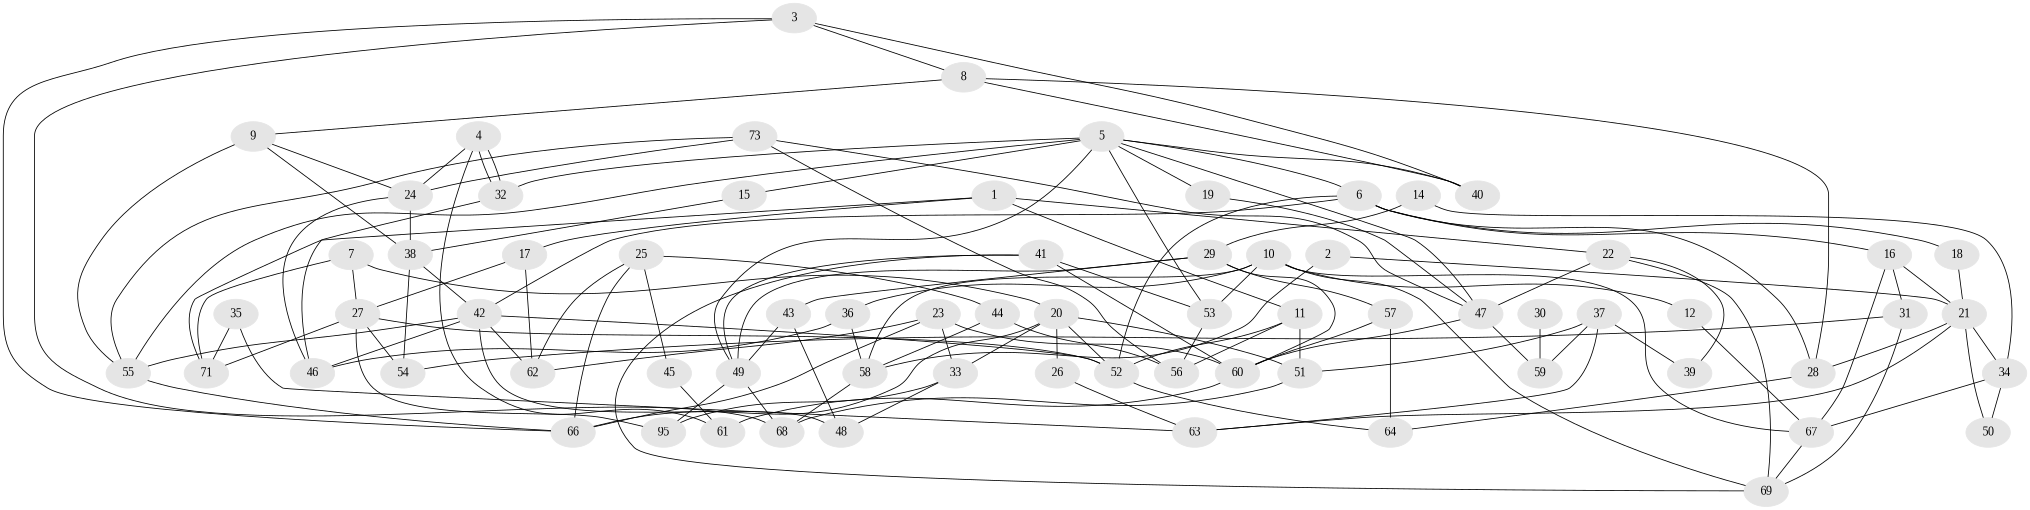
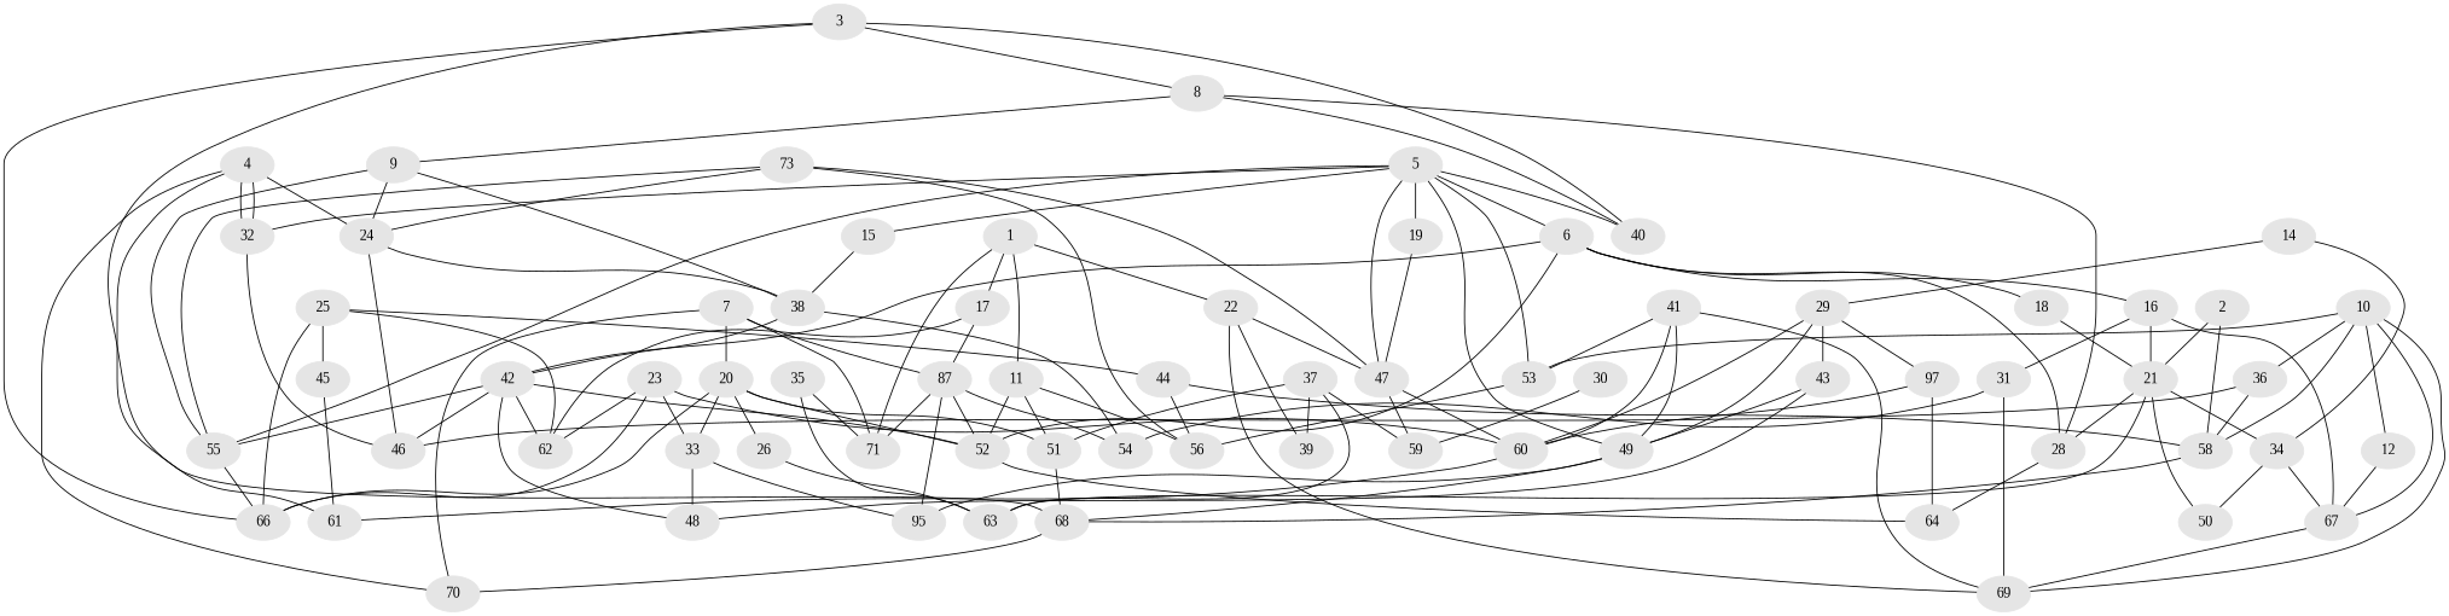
  graph {
    fontname="Liberation Serif"
    node [color=gray90 fontname="Liberation Serif" style=filled]
    edge [fontname="Liberation Serif"]
    1
    11
    17
    22
    71
    52
    51
    56
-   27
+   27 [label=87]
    62
    47
    69
    39
    2
    21
    58
    28
    34
    50
    63
    68
    3
    8
    40
    66
    9
+   70
    4
    24
    32
    61
    38
    46
    5
    6
    15
    19
    49
    53
    55
    16
    18
    42
    60
    59
    n46 [label=95]
    67
    31
    64
    48
    7
    20
    26
    33
    54
    10
    12
    36
    n59 [label=73]
    14
    29
    43
-   57
+   57 [label=97]
    23
    25
    44
    45
    30
    35
    37
    41
    1 -- 11
    1 -- 17
    1 -- 22
    1 -- 71
    11 -- 52
    11 -- 51
    11 -- 56
    17 -- 27
    17 -- 62
    22 -- 47
    22 -- 69
    22 -- 39
    52 -- 64
    51 -- 68
    27 -- 71
    27 -- 52
    27 -- n46
    27 -- 54
    47 -- 60
    47 -- 59
    2 -- 21
    2 -- 58
    21 -- 28
    21 -- 34
    21 -- 50
    21 -- 63
    58 -- 68
    28 -- 64
    34 -- 50
    34 -- 67
+   68 -- 70
    3 -- 68
    3 -- 8
    3 -- 40
    3 -- 66
    8 -- 28
    8 -- 40
    8 -- 9
    9 -- 24
    9 -- 38
    9 -- 55
+   4 -- 70
    4 -- 24
    4 -- 32
    4 -- 32
    4 -- 61
    24 -- 38
    24 -- 46
    32 -- 46
    38 -- 42
    38 -- 54
    5 -- 47
    5 -- 40
    5 -- 32
    5 -- 6
    5 -- 15
    5 -- 19
    5 -- 49
    5 -- 53
    5 -- 55
    6 -- 52
    6 -- 28
    6 -- 16
    6 -- 18
    6 -- 42
    15 -- 38
    19 -- 47
    49 -- 68
    49 -- n46
    53 -- 56
    55 -- 66
    16 -- 21
    16 -- 67
    16 -- 31
    18 -- 21
    42 -- 52
    42 -- 62
    42 -- 46
    42 -- 55
    42 -- 48
    60 -- 61
    67 -- 69
    31 -- 69
    31 -- 54
    7 -- 71
    7 -- 27
+   7 -- 70
    7 -- 20
    20 -- 52
    20 -- 51
    20 -- 66
    20 -- 26
    20 -- 33
    26 -- 63
    33 -- n46
    33 -- 48
    10 -- 69
    10 -- 58
    10 -- 53
    10 -- 67
    10 -- 12
    10 -- 36
    12 -- 67
    36 -- 58
    36 -- 46
    n59 -- 56
    n59 -- 47
    n59 -- 24
    n59 -- 55
    14 -- 34
    14 -- 29
    29 -- 49
    29 -- 60
    29 -- 43
    29 -- 57
    43 -- 49
    43 -- 48
    57 -- 60
    57 -- 64
    23 -- 62
    23 -- 66
    23 -- 60
    23 -- 33
    25 -- 62
    25 -- 66
    25 -- 44
    25 -- 45
    44 -- 56
    44 -- 58
    45 -- 61
    30 -- 59
    35 -- 71
    35 -- 63
    37 -- 51
    37 -- 39
    37 -- 63
    37 -- 59
    41 -- 69
    41 -- 49
    41 -- 53
    41 -- 60
  }
